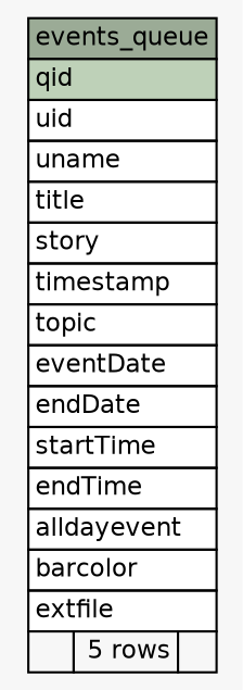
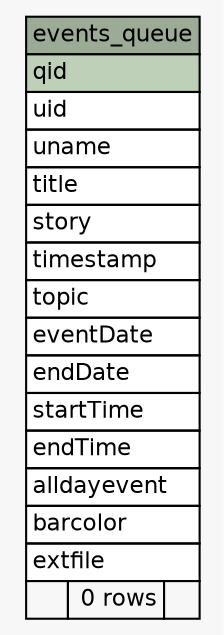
  digraph {
    bgcolor="#f7f7f7"
    fontname=Helvetica
    fontsize=11
    nodesep=0.18
    rankdir=RL
    ranksep=0.46
-   n1 [fontname=Helvetica fontsize=11 label=<     <TABLE BORDER="0" CELLBORDER="1" CELLSPACING="0" BGCOLOR="#ffffff">       <TR><TD COLSPAN="3" BGCOLOR="#9bab96" ALIGN="CENTER">events_queue</TD></TR>       <TR><TD PORT="qid" COLSPAN="3" BGCOLOR="#bed1b8" ALIGN="LEFT">qid</TD></TR>       <TR><TD PORT="uid" COLSPAN="3" ALIGN="LEFT">uid</TD></TR>       <TR><TD PORT="uname" COLSPAN="3" ALIGN="LEFT">uname</TD></TR>       <TR><TD PORT="title" COLSPAN="3" ALIGN="LEFT">title</TD></TR>       <TR><TD PORT="story" COLSPAN="3" ALIGN="LEFT">story</TD></TR>       <TR><TD PORT="timestamp" COLSPAN="3" ALIGN="LEFT">timestamp</TD></TR>       <TR><TD PORT="topic" COLSPAN="3" ALIGN="LEFT">topic</TD></TR>       <TR><TD PORT="eventDate" COLSPAN="3" ALIGN="LEFT">eventDate</TD></TR>       <TR><TD PORT="endDate" COLSPAN="3" ALIGN="LEFT">endDate</TD></TR>       <TR><TD PORT="startTime" COLSPAN="3" ALIGN="LEFT">startTime</TD></TR>       <TR><TD PORT="endTime" COLSPAN="3" ALIGN="LEFT">endTime</TD></TR>       <TR><TD PORT="alldayevent" COLSPAN="3" ALIGN="LEFT">alldayevent</TD></TR>       <TR><TD PORT="barcolor" COLSPAN="3" ALIGN="LEFT">barcolor</TD></TR>       <TR><TD PORT="extfile" COLSPAN="3" ALIGN="LEFT">extfile</TD></TR>       <TR><TD ALIGN="LEFT" BGCOLOR="#f7f7f7">  </TD><TD ALIGN="RIGHT" BGCOLOR="#f7f7f7">5 rows</TD><TD ALIGN="RIGHT" BGCOLOR="#f7f7f7">  </TD></TR>     </TABLE>> shape=plaintext]
+   n1 [fontname=Helvetica fontsize=11 label=<     <TABLE BORDER="0" CELLBORDER="1" CELLSPACING="0" BGCOLOR="#ffffff">       <TR><TD COLSPAN="3" BGCOLOR="#9bab96" ALIGN="CENTER">events_queue</TD></TR>       <TR><TD PORT="qid" COLSPAN="3" BGCOLOR="#bed1b8" ALIGN="LEFT">qid</TD></TR>       <TR><TD PORT="uid" COLSPAN="3" ALIGN="LEFT">uid</TD></TR>       <TR><TD PORT="uname" COLSPAN="3" ALIGN="LEFT">uname</TD></TR>       <TR><TD PORT="title" COLSPAN="3" ALIGN="LEFT">title</TD></TR>       <TR><TD PORT="story" COLSPAN="3" ALIGN="LEFT">story</TD></TR>       <TR><TD PORT="timestamp" COLSPAN="3" ALIGN="LEFT">timestamp</TD></TR>       <TR><TD PORT="topic" COLSPAN="3" ALIGN="LEFT">topic</TD></TR>       <TR><TD PORT="eventDate" COLSPAN="3" ALIGN="LEFT">eventDate</TD></TR>       <TR><TD PORT="endDate" COLSPAN="3" ALIGN="LEFT">endDate</TD></TR>       <TR><TD PORT="startTime" COLSPAN="3" ALIGN="LEFT">startTime</TD></TR>       <TR><TD PORT="endTime" COLSPAN="3" ALIGN="LEFT">endTime</TD></TR>       <TR><TD PORT="alldayevent" COLSPAN="3" ALIGN="LEFT">alldayevent</TD></TR>       <TR><TD PORT="barcolor" COLSPAN="3" ALIGN="LEFT">barcolor</TD></TR>       <TR><TD PORT="extfile" COLSPAN="3" ALIGN="LEFT">extfile</TD></TR>       <TR><TD ALIGN="LEFT" BGCOLOR="#f7f7f7">  </TD><TD ALIGN="RIGHT" BGCOLOR="#f7f7f7">0 rows</TD><TD ALIGN="RIGHT" BGCOLOR="#f7f7f7">  </TD></TR>     </TABLE>> shape=plaintext]
  }
